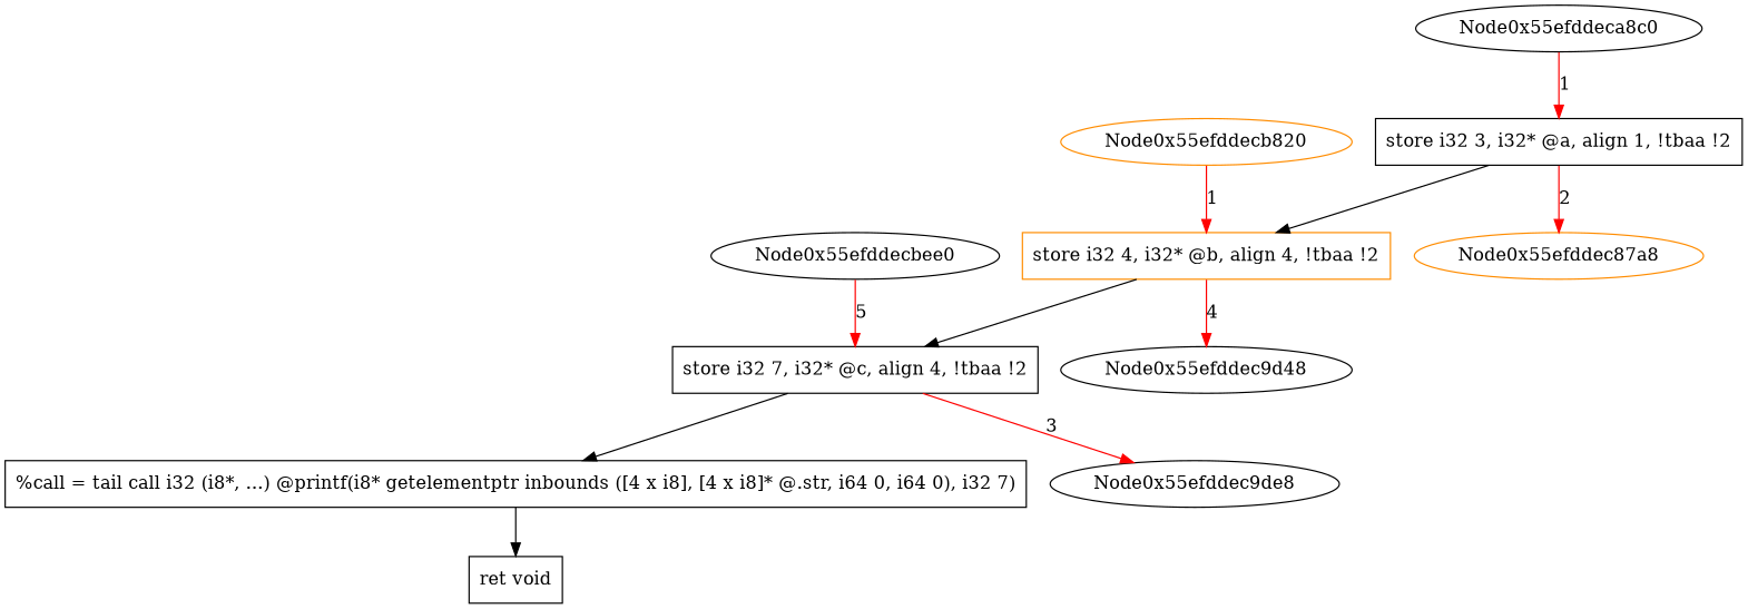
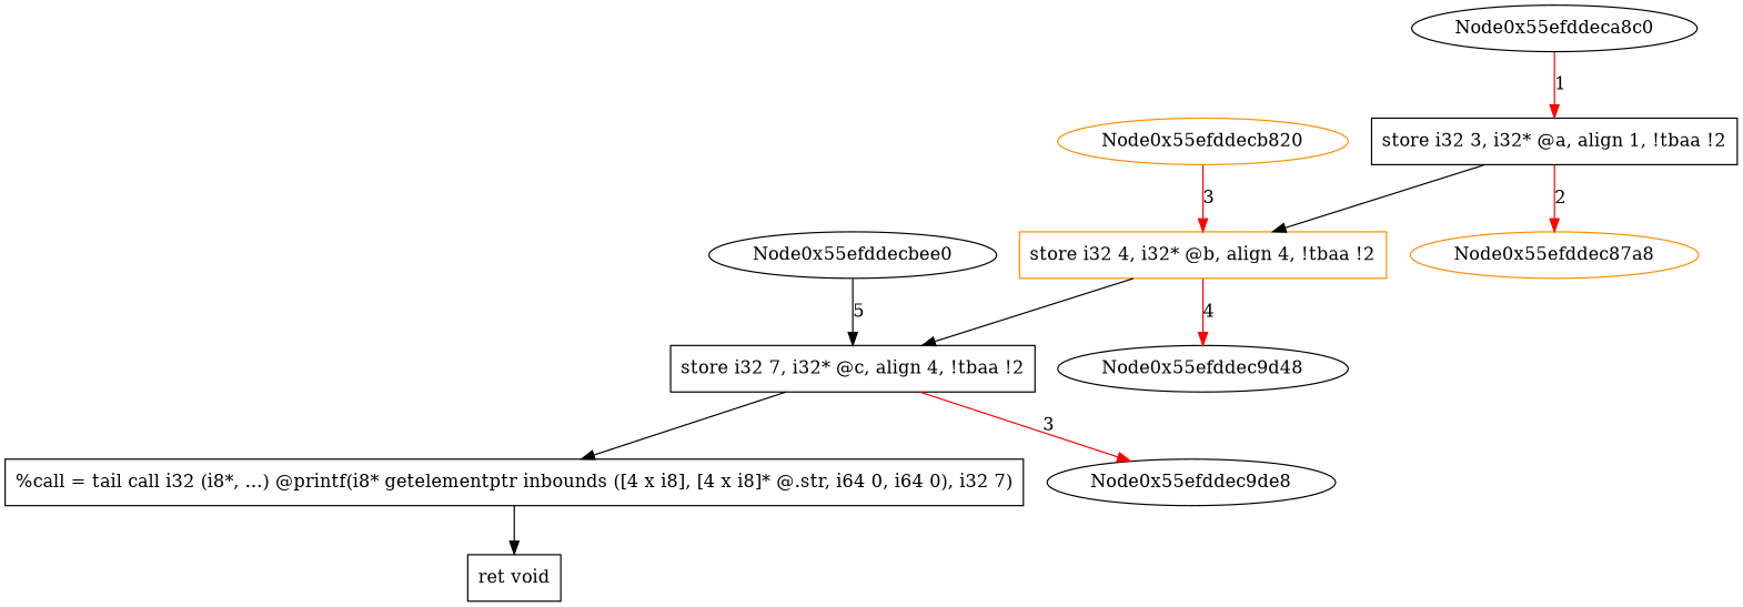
  digraph {
    node [color=black]
    edge [color=red]
    n1 [label="store i32 3, i32* @a, align 1, !tbaa !2" shape=record]
    n2 [color=darkorange label="  store i32 4, i32* @b, align 4, !tbaa !2" shape=record]
    Node0x55efddec87a8 [color=darkorange]
    n4 [label="  store i32 7, i32* @c, align 4, !tbaa !2" shape=record]
    Node0x55efddec9d48
    n6 [label="  %call = tail call i32 (i8*, ...) @printf(i8* getelementptr inbounds ([4 x i8], [4 x i8]* @.str, i64 0, i64 0), i32 7)" shape=record]
    Node0x55efddec9de8
    n8 [label="  ret void" shape=record]
    Node0x55efddeca8c0
    Node0x55efddecb820 [color=darkorange]
    Node0x55efddecbee0
    n1 -> n2 [color=""]
    n1 -> Node0x55efddec87a8 [label=2]
    n2 -> n4 [color=""]
    n2 -> Node0x55efddec9d48 [label=4]
    n4 -> n6 [color=""]
    n4 -> Node0x55efddec9de8 [label=3]
    n6 -> n8 [color=""]
    Node0x55efddeca8c0 -> n1 [label=1]
-   Node0x55efddecb820 -> n2 [label=1]
-   Node0x55efddecbee0 -> n4 [label=5]
+   Node0x55efddecb820 -> n2 [label=3]
+   Node0x55efddecbee0 -> n4 [color=black label=5]
  }
